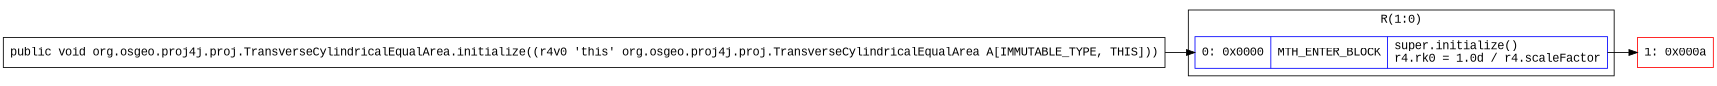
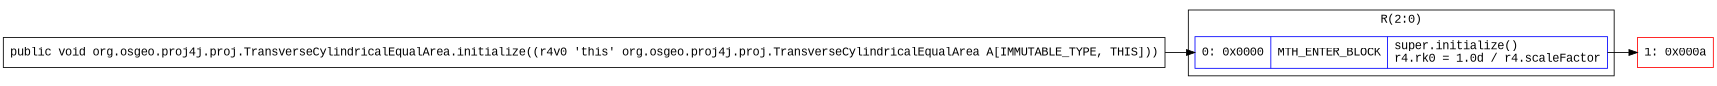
  digraph {
    rankdir=LR
    fontname="Liberation Mono"
    node [shape=record fontname="Liberation Mono"]
    edge [fontname="Liberation Mono"]
    n1 [color=blue label="{0\:\ 0x0000|MTH_ENTER_BLOCK\l|super.initialize()\lr4.rk0 = 1.0d \/ r4.scaleFactor\l}"]
    n2 [color=red label="{1\:\ 0x000a}"]
    n3 [label="{public void org.osgeo.proj4j.proj.TransverseCylindricalEqualArea.initialize((r4v0 'this' org.osgeo.proj4j.proj.TransverseCylindricalEqualArea A[IMMUTABLE_TYPE, THIS])) }"]
    subgraph cluster_1 {
-     label="R(1:0)"
+     label="R(2:0)"
      n1
    }
    n1 -> n2
    n3 -> n1
  }
